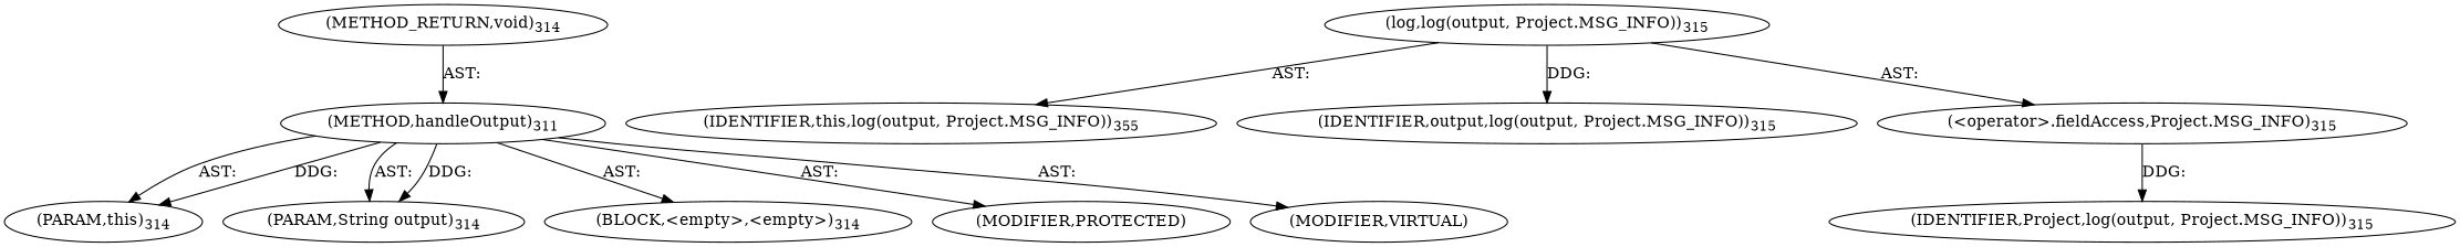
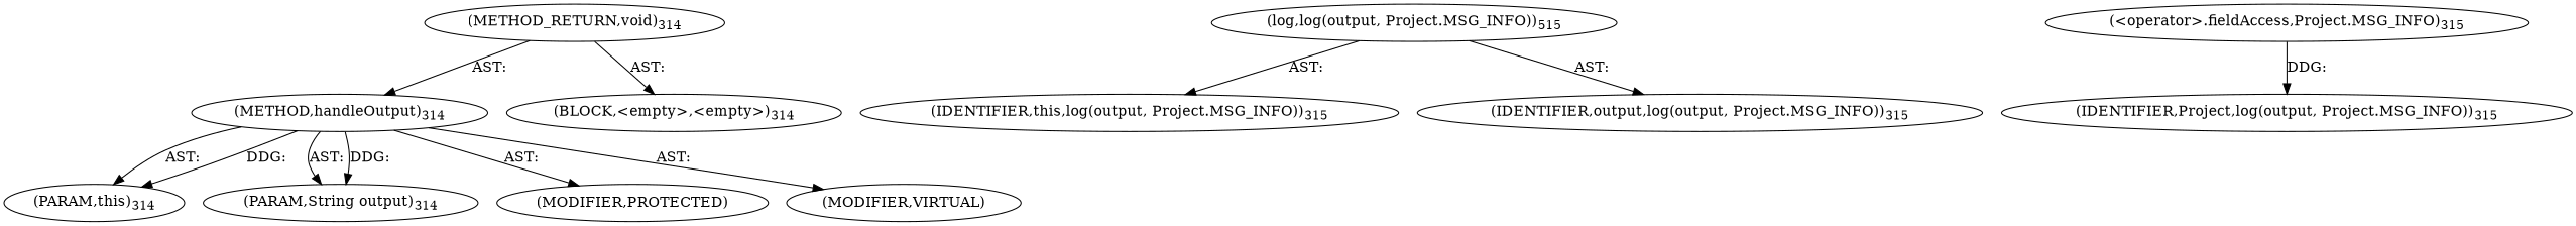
  digraph {
-   n1 [label=<(METHOD,handleOutput)<SUB>311</SUB>>]
+   n1 [label=<(METHOD,handleOutput)<SUB>314</SUB>>]
    n2 [label=<(PARAM,this)<SUB>314</SUB>>]
    n3 [label=<(PARAM,String output)<SUB>314</SUB>>]
    n4 [label=<(BLOCK,&lt;empty&gt;,&lt;empty&gt;)<SUB>314</SUB>>]
    n5 [label=<(MODIFIER,PROTECTED)>]
    n6 [label=<(MODIFIER,VIRTUAL)>]
    n7 [label=<(METHOD_RETURN,void)<SUB>314</SUB>>]
-   n8 [label=<(log,log(output, Project.MSG_INFO))<SUB>315</SUB>>]
-   n9 [label=<(IDENTIFIER,this,log(output, Project.MSG_INFO))<SUB>355</SUB>>]
+   n8 [label=<(log,log(output, Project.MSG_INFO))<SUB>515</SUB>>]
+   n9 [label=<(IDENTIFIER,this,log(output, Project.MSG_INFO))<SUB>315</SUB>>]
    n10 [label=<(IDENTIFIER,output,log(output, Project.MSG_INFO))<SUB>315</SUB>>]
    n11 [label=<(&lt;operator&gt;.fieldAccess,Project.MSG_INFO)<SUB>315</SUB>>]
    n12 [label=<(IDENTIFIER,Project,log(output, Project.MSG_INFO))<SUB>315</SUB>>]
    n1 -> n2 [label="AST: "]
    n1 -> n2 [label="DDG: "]
    n1 -> n3 [label="AST: "]
    n1 -> n3 [label="DDG: "]
-   n1 -> n4 [label="AST: "]
+   n7 -> n4 [label="AST: "]
    n1 -> n5 [label="AST: "]
    n1 -> n6 [label="AST: "]
    n7 -> n1 [label="AST: "]
    n8 -> n9 [label="AST: "]
-   n8 -> n10 [label="DDG: "]
-   n8 -> n11 [label="AST: "]
+   n8 -> n10 [label="AST: "]
    n11 -> n12 [label="DDG: "]
  }
